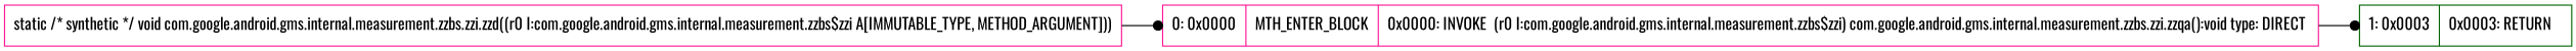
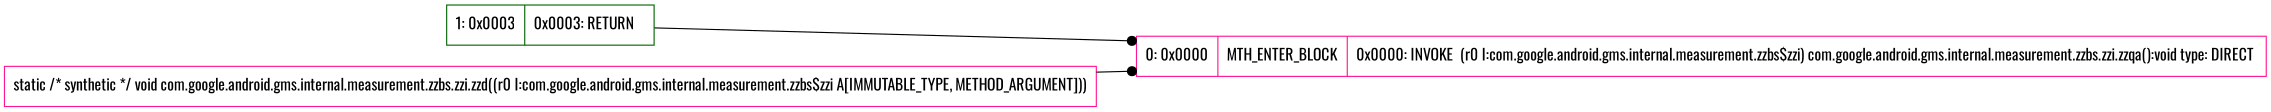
  digraph {
    rankdir=LR
    fontname=Oswald
    node [shape=record color=deeppink fontname=Oswald]
    edge [arrowhead=dot fontname=Oswald]
    n1 [label="{0\:\ 0x0000|MTH_ENTER_BLOCK\l|0x0000: INVOKE  (r0 I:com.google.android.gms.internal.measurement.zzbs$zzi) com.google.android.gms.internal.measurement.zzbs.zzi.zzqa():void type: DIRECT \l}"]
    n2 [label="{1\:\ 0x0003|0x0003: RETURN   \l}" color=darkgreen]
    n3 [label="{static \/* synthetic *\/ void com.google.android.gms.internal.measurement.zzbs.zzi.zzd((r0 I:com.google.android.gms.internal.measurement.zzbs$zzi A[IMMUTABLE_TYPE, METHOD_ARGUMENT])) }"]
-   n1 -> n2
+   n2 -> n1
    n3 -> n1
  }
